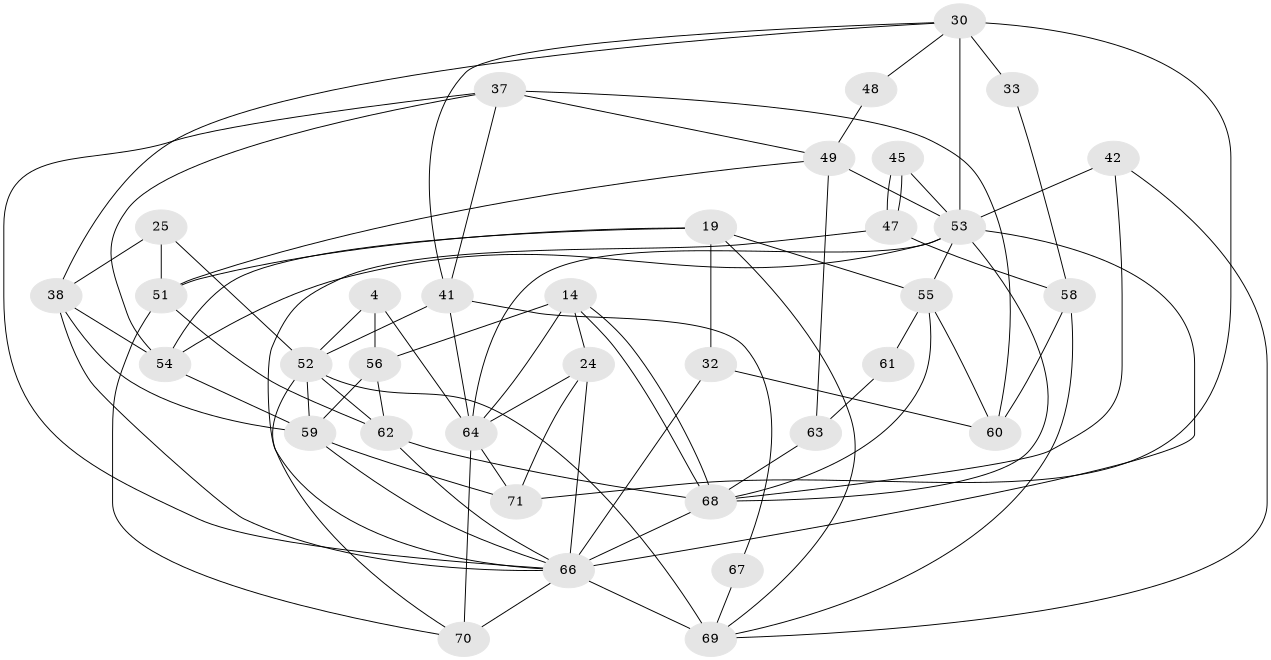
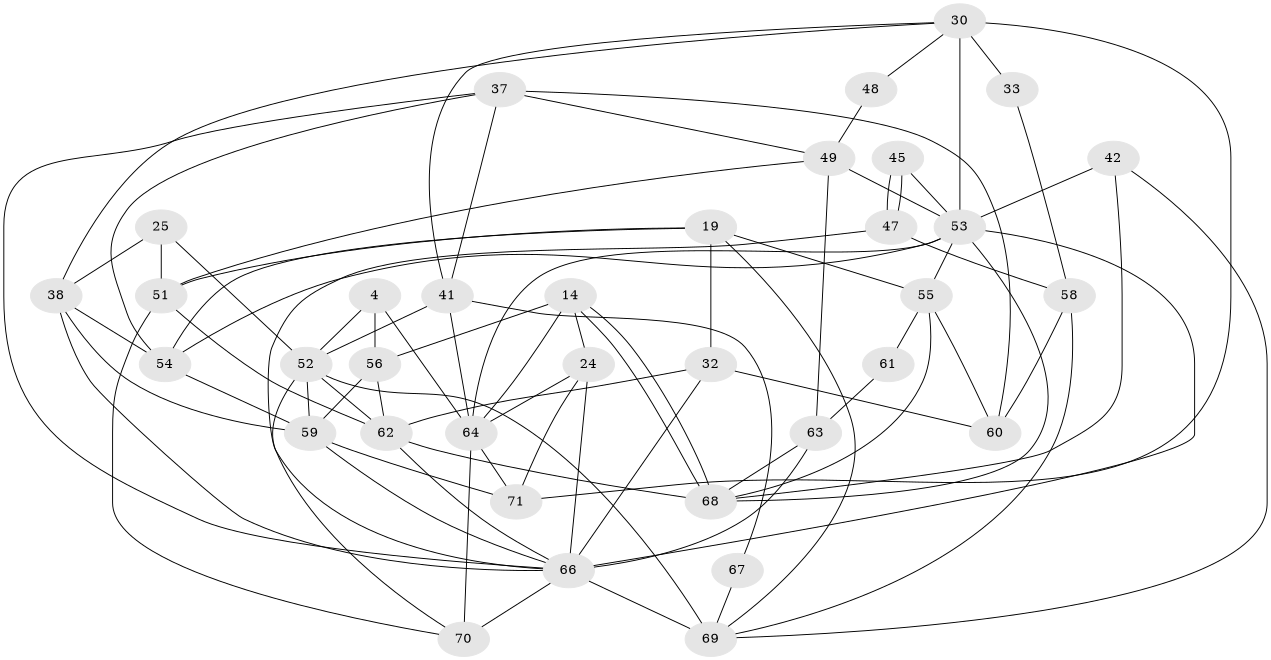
  graph {
    node [color=gray90 style=filled]
    52 [super="+39+37"]
    69 [super="+28+44"]
    62 [super="+12"]
    59
    70 [super="+57"]
    4
    56 [super="+46+9"]
    64 [super="+6+50"]
    71 [super="+7"]
    14 [super="+8"]
    68
    24 [super="+2"]
    66 [super="+43+65+5"]
    19 [super="+13"]
    32 [super="+22+27"]
    51 [super="+34"]
    54
    55
    60
    61
    25 [super="+10"]
    38 [super="+23"]
    30 [super="+21"]
    33
    41
    48
    53 [super="+18+29"]
    58
    67
    49 [super="+1+16"]
    n31 [label=37 super="+11"]
    63
    42 [super="+26+31"]
    45
    47
    52 -- 69
    52 -- 62 [weight=2]
    52 -- 59 [weight=2]
    52 -- 70
    62 -- 68
    62 -- 66 [weight=2]
    59 -- 71
    59 -- 66 [weight=2]
    4 -- 52
    4 -- 56 [weight=2]
    4 -- 64
    56 -- 62 [weight=2]
    56 -- 59
    64 -- 70 [weight=2]
    64 -- 71
    14 -- 56 [weight=2]
    14 -- 64
    14 -- 68
    14 -- 68
    14 -- 24
    24 -- 64
    24 -- 71 [weight=2]
    24 -- 66
    66 -- 69 [weight=3]
    66 -- 70 [weight=2]
    19 -- 69
    19 -- 32
    19 -- 51
    19 -- 54
    19 -- 55
+   32 -- 62 [weight=2]
    32 -- 66 [weight=2]
    32 -- 60
    51 -- 62
    51 -- 70 [weight=2]
    54 -- 59
    55 -- 68
    55 -- 60
    55 -- 61
    61 -- 63
    25 -- 52
    25 -- 51
    25 -- 38
    38 -- 59
    38 -- 66
    38 -- 54
    30 -- 71
    30 -- 38
    30 -- 33 [weight=2]
    30 -- 41
    30 -- 48
    30 -- 53 [weight=3]
    33 -- 58
    41 -- 52
    41 -- 64
    41 -- 67
    48 -- 49
    53 -- 64
    53 -- 68
    53 -- 66 [weight=2]
    53 -- 54
    53 -- 55 [weight=2]
    58 -- 69
    58 -- 60
    67 -- 69
    49 -- 51
    49 -- 53
    49 -- 63
    n31 -- 66
    n31 -- 54
    n31 -- 60
    n31 -- 41
    n31 -- 49
    63 -- 68
-   68 -- 66
+   63 -- 66
    42 -- 69
    42 -- 68
    42 -- 53 [weight=2]
    45 -- 53
    45 -- 47
    45 -- 47
    47 -- 66
    47 -- 58
  }
